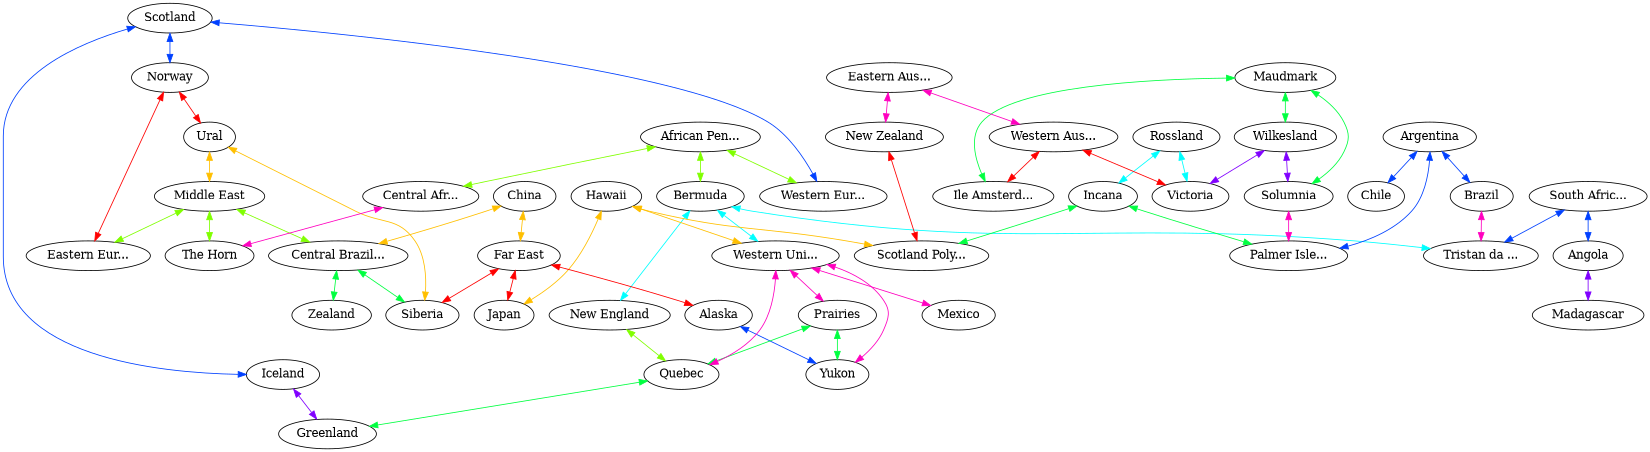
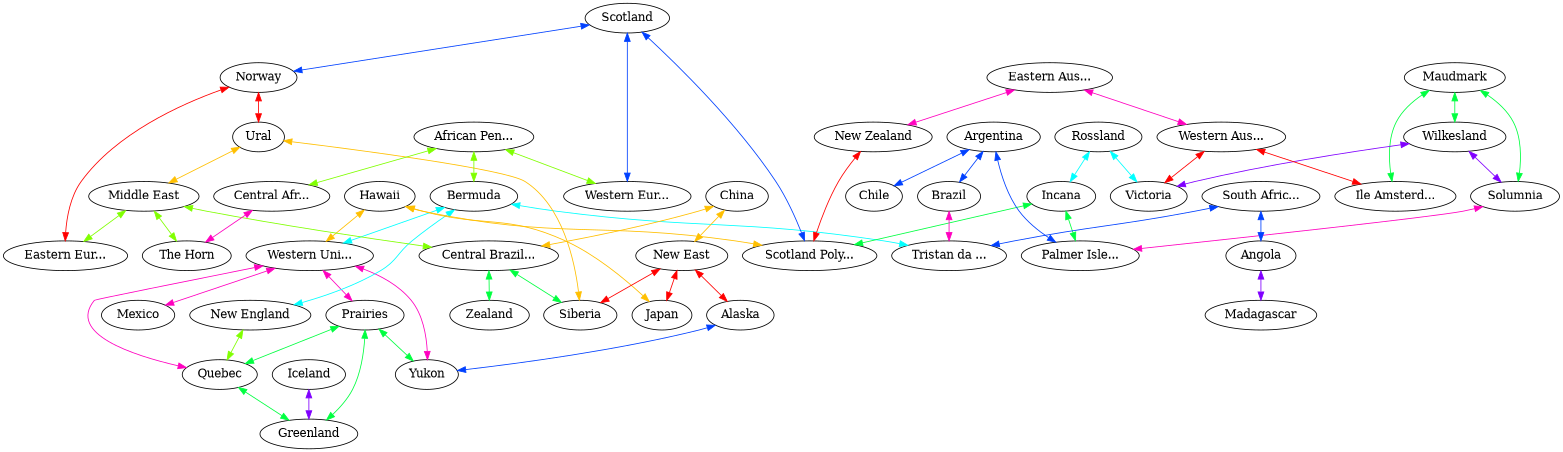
  graph {
    edge [color="0.375,1,1" dir=both]
    n1 [label=Alaska]
    n2 [label=Yukon]
    n3 [label=Greenland]
    n4 [label=Prairies]
    n5 [label=Quebec]
    n6 [label="Western Uni..."]
    n7 [label=Mexico]
    n8 [label="New England"]
    n9 [label=Bermuda]
    n10 [label="Tristan da ..."]
    n11 [label=Hawaii]
    n12 [label="Scotland Poly..."]
    n13 [label=Japan]
    n14 [label=Rossland]
    n15 [label=Incana]
    n16 [label=Victoria]
    n17 [label="Palmer Isle..."]
    n18 [label=Solumnia]
    n19 [label=Maudmark]
    n20 [label=Wilkesland]
    n21 [label="Ile Amsterd..."]
    n22 [label=Chile]
    n23 [label=Argentina]
    n24 [label=Brazil]
    n25 [label=Iceland]
    n26 [label=Scotland]
    n27 [label=Norway]
    n28 [label="Western Eur..."]
    n29 [label="Eastern Eur..."]
    n30 [label=Ural]
    n31 [label="Middle East"]
    n32 [label=Siberia]
    n33 [label="Central Brazil..."]
    n34 [label="The Horn"]
    n35 [label=Zealand]
-   n36 [label="Far East"]
+   n36 [label="New East"]
    n37 [label=China]
    n38 [label="African Pen..."]
    n39 [label="Central Afr..."]
    n40 [label=Angola]
    n41 [label=Madagascar]
    n42 [label="South Afric..."]
    n43 [label="Western Aus..."]
    n44 [label="Eastern Aus..."]
    n45 [label="New Zealand"]
    n1 -- n2 [color="0.625,1,1"]
    n4 -- n2
+   n4 -- n3
    n4 -- n5
    n5 -- n3
    n6 -- n2 [color="0.875,1,1"]
    n6 -- n4 [color="0.875,1,1"]
    n6 -- n5 [color="0.875,1,1"]
    n6 -- n7 [color="0.875,1,1"]
    n8 -- n5 [color="0.25,1,1"]
    n9 -- n6 [color="0.5,1,1"]
    n9 -- n8 [color="0.5,1,1"]
    n9 -- n10 [color="0.5,1,1"]
    n11 -- n6 [color="0.125,1,1"]
    n11 -- n12 [color="0.125,1,1"]
    n11 -- n13 [color="0.125,1,1"]
    n14 -- n15 [color="0.5,1,1"]
    n14 -- n16 [color="0.5,1,1"]
    n15 -- n12
    n15 -- n17
    n18 -- n17 [color="0.875,1,1"]
    n19 -- n18
    n19 -- n20
    n19 -- n21
    n20 -- n16 [color="0.75,1,1"]
    n20 -- n18 [color="0.75,1,1"]
    n23 -- n17 [color="0.625,1,1"]
    n23 -- n22 [color="0.625,1,1"]
    n23 -- n24 [color="0.625,1,1"]
    n24 -- n10 [color="0.875,1,1"]
    n25 -- n3 [color="0.75,1,1"]
-   n26 -- n25 [color="0.625,1,1"]
+   n26 -- n12 [color="0.625,1,1"]
    n26 -- n27 [color="0.625,1,1"]
    n26 -- n28 [color="0.625,1,1"]
    n27 -- n29 [color="1,1,1"]
    n27 -- n30 [color="1,1,1"]
    n30 -- n31 [color="0.125,1,1"]
    n30 -- n32 [color="0.125,1,1"]
    n31 -- n29 [color="0.25,1,1"]
    n31 -- n33 [color="0.25,1,1"]
    n31 -- n34 [color="0.25,1,1"]
    n33 -- n32
    n33 -- n35
    n36 -- n1 [color="1,1,1"]
    n36 -- n13 [color="1,1,1"]
    n36 -- n32 [color="1,1,1"]
    n37 -- n33 [color="0.125,1,1"]
    n37 -- n36 [color="0.125,1,1"]
    n38 -- n9 [color="0.25,1,1"]
    n38 -- n28 [color="0.25,1,1"]
    n38 -- n39 [color="0.25,1,1"]
    n39 -- n34 [color="0.875,1,1"]
    n40 -- n41 [color="0.75,1,1"]
    n42 -- n10 [color="0.625,1,1"]
    n42 -- n40 [color="0.625,1,1"]
    n43 -- n16 [color="1,1,1"]
    n43 -- n21 [color="1,1,1"]
    n44 -- n43 [color="0.875,1,1"]
    n44 -- n45 [color="0.875,1,1"]
    n45 -- n12 [color="1,1,1"]
  }
